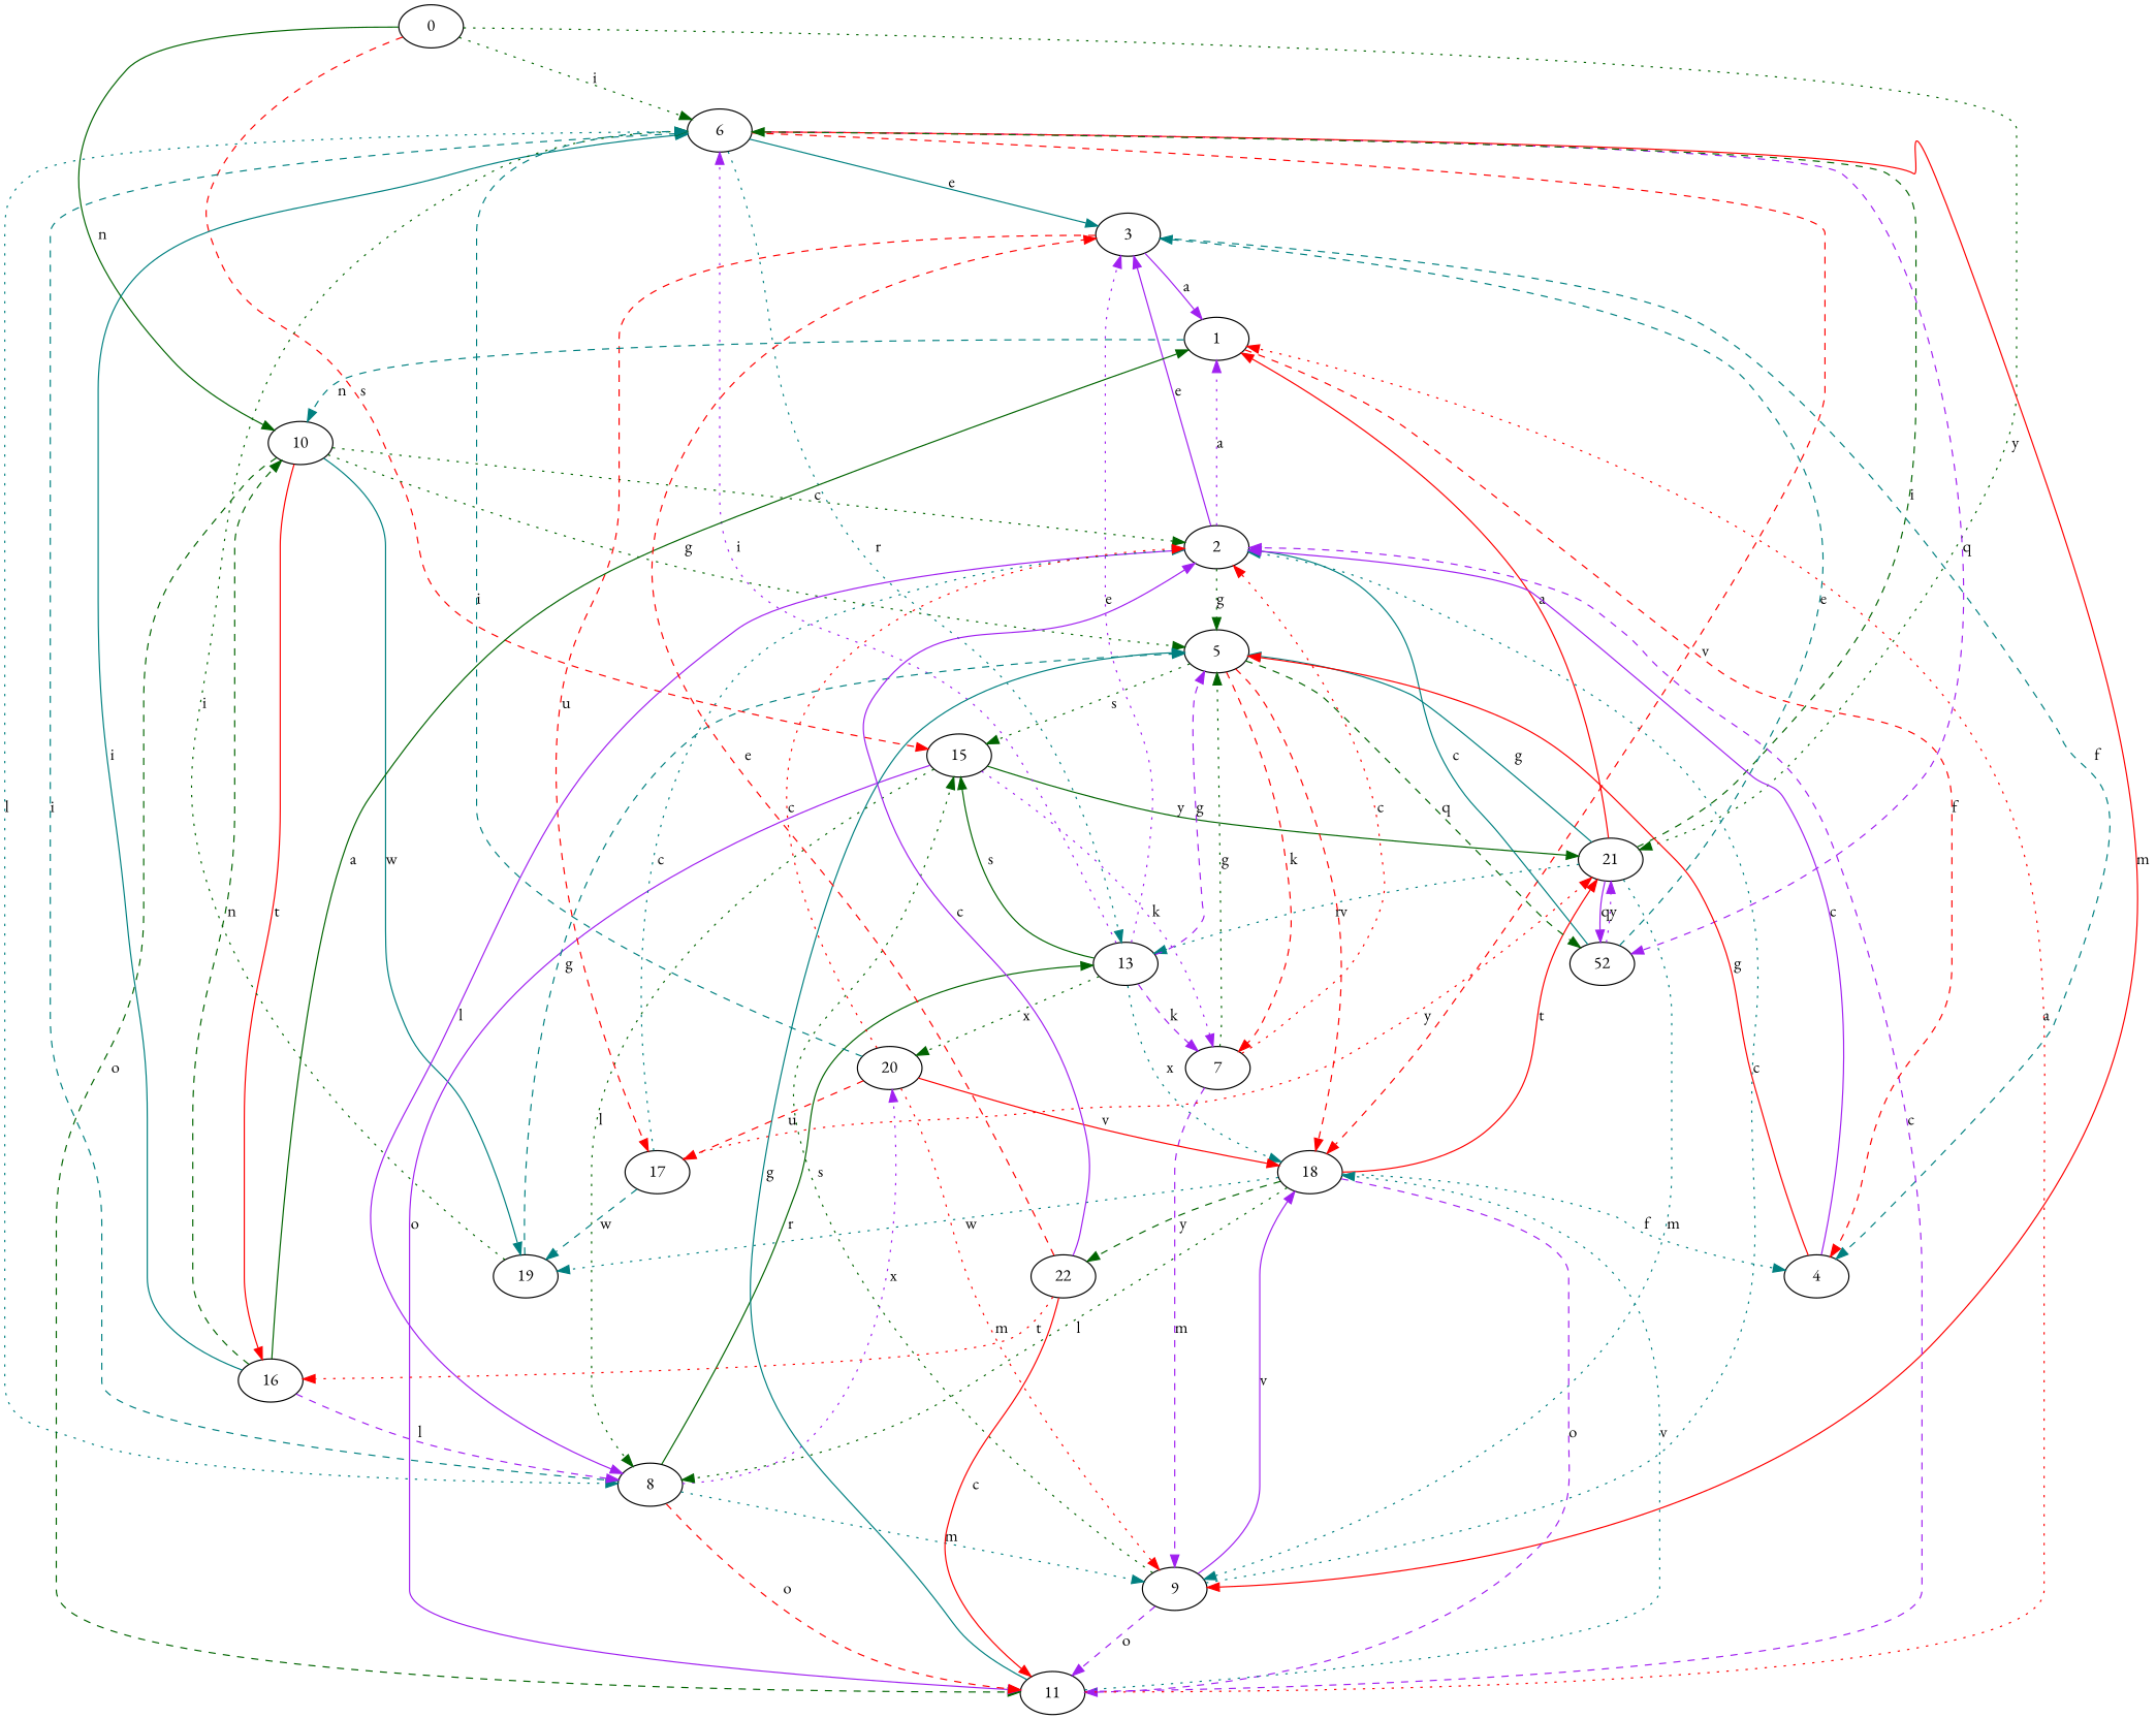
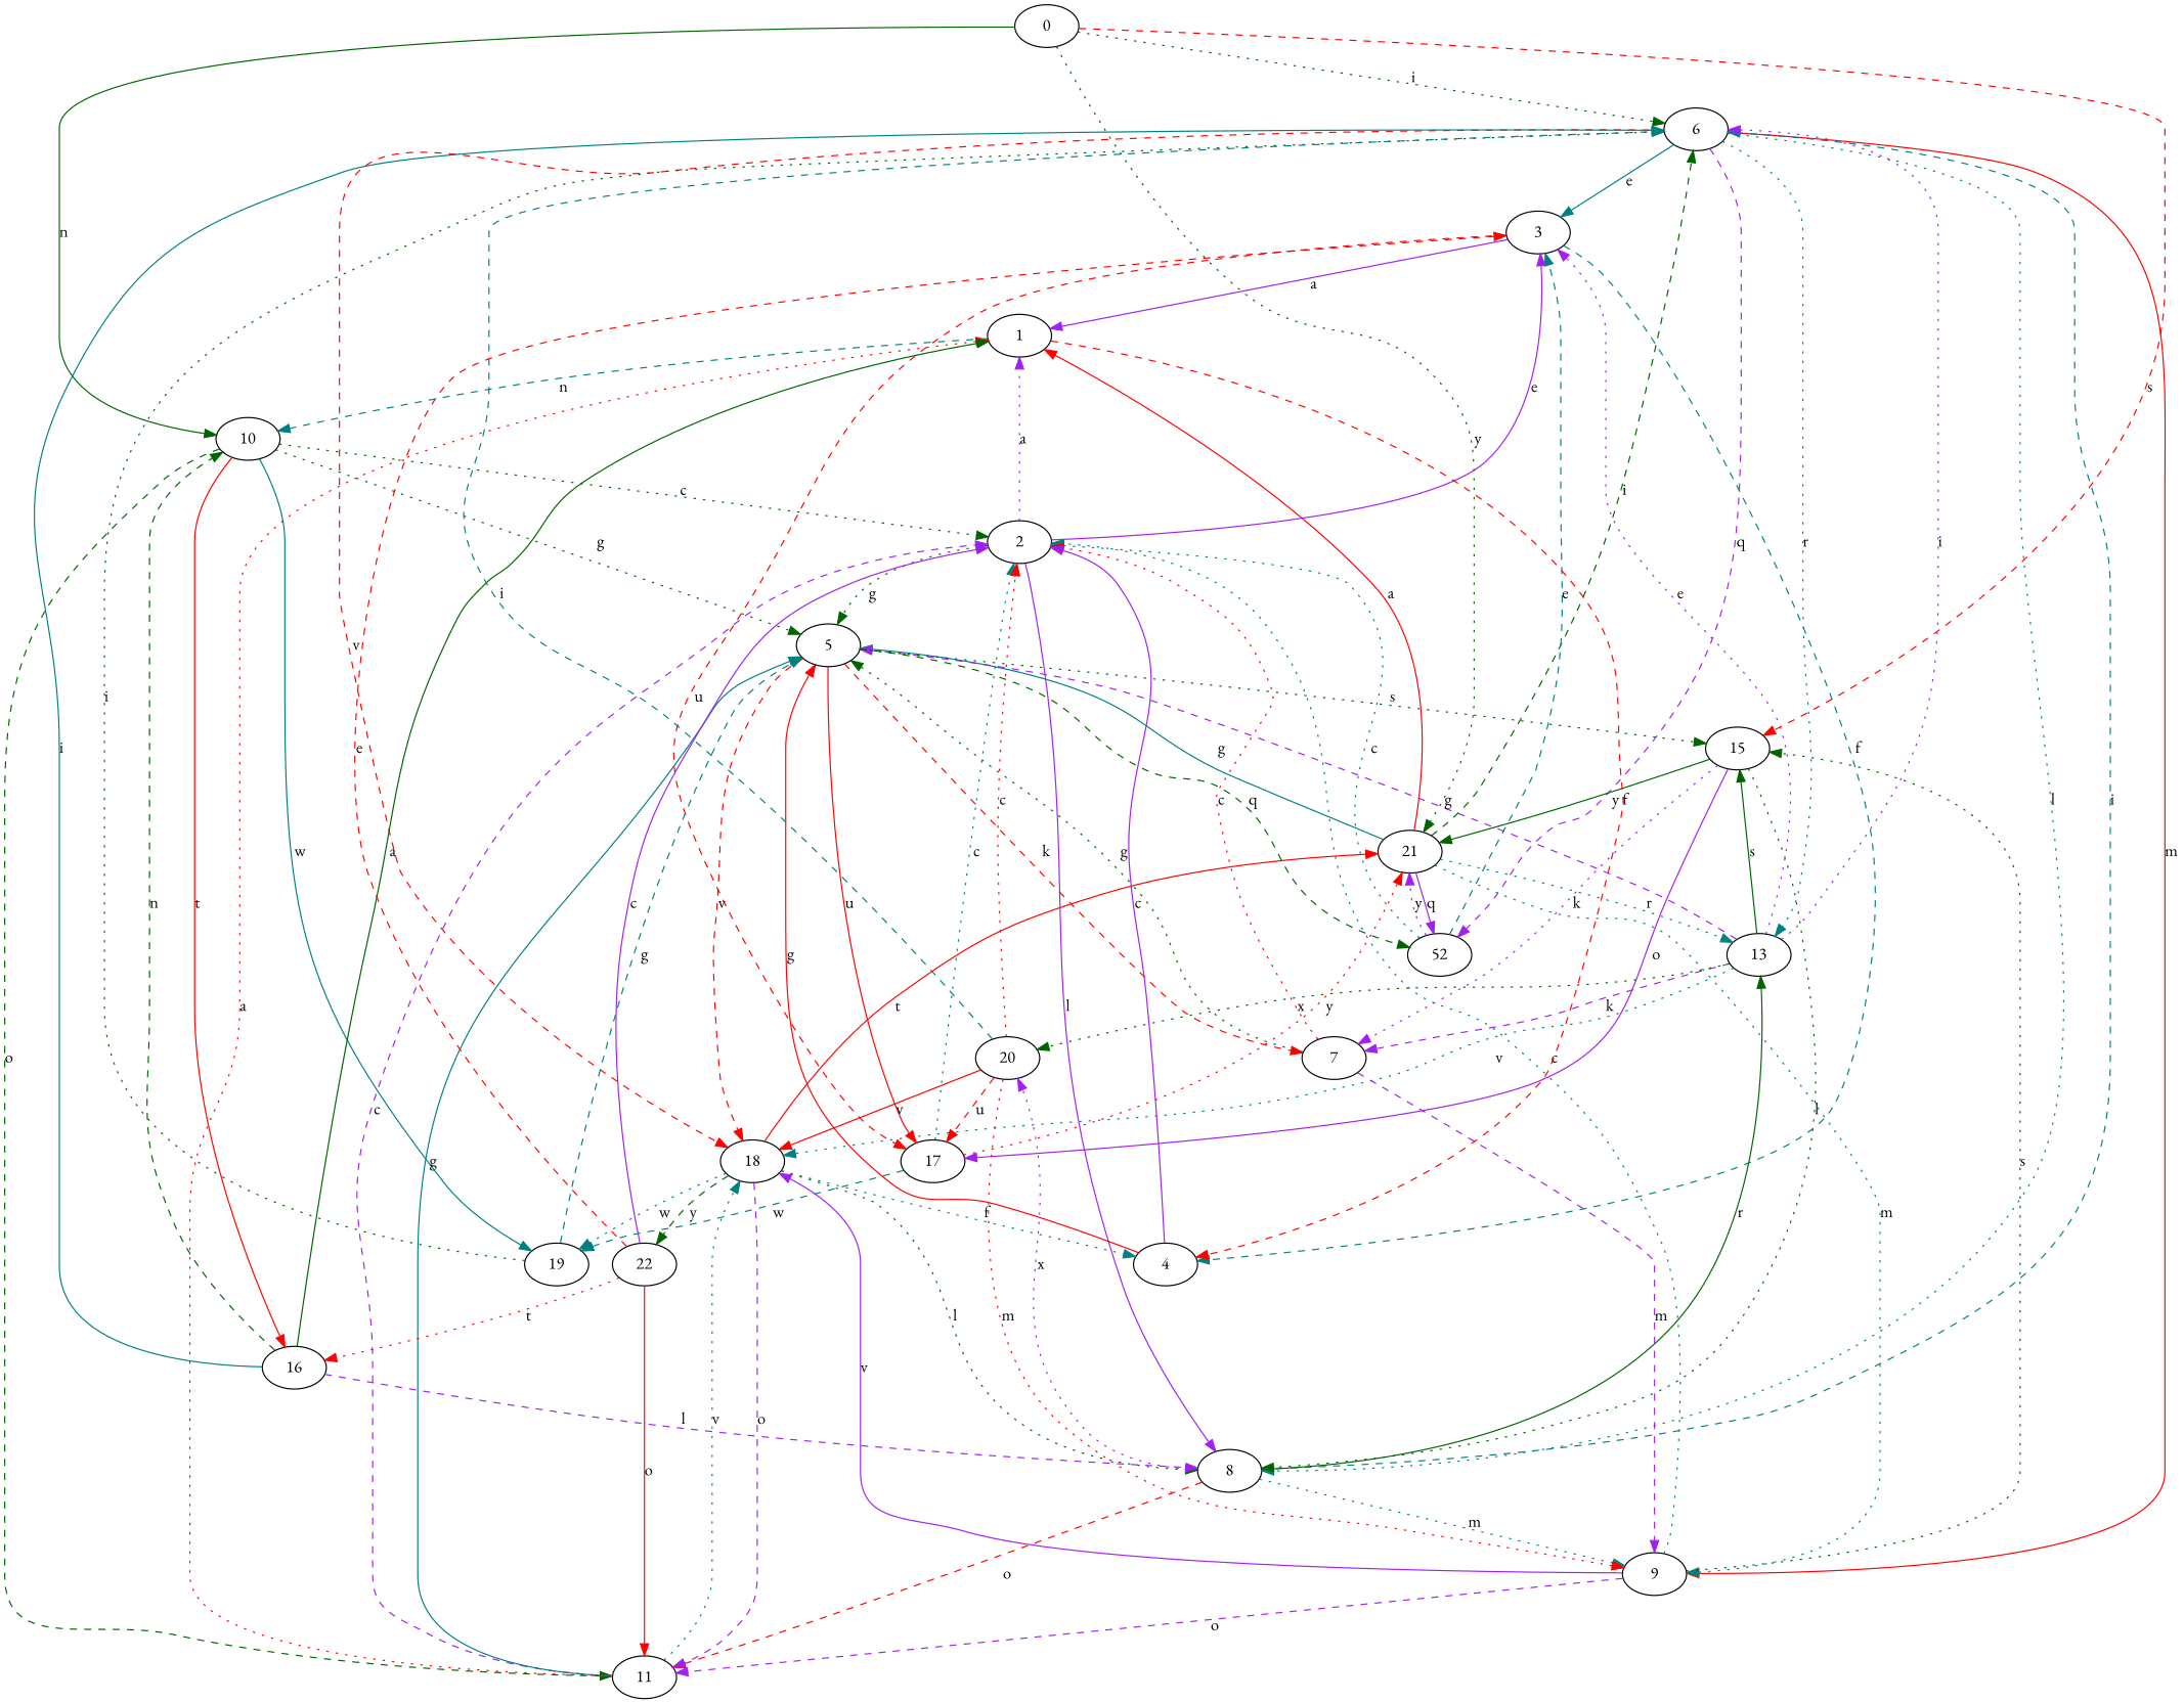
  strict digraph {
    fontname="EB Garamond"
    node [fontname="EB Garamond"]
    edge [color=teal fontname="EB Garamond" style=dotted]
    0
    6
    10
    15
    21
    3
    8
    n8 [label=52]
    18
    9
    13
    2
    5
    11
    16
    19
    7
    1
    4
    17
    20
    22
    0 -> 6 [color=darkgreen label=i]
    0 -> 10 [color=darkgreen label=n style=solid]
    0 -> 15 [color=red label=s style=dashed]
    0 -> 21 [color=darkgreen label=y]
    6 -> 3 [label=e style=solid]
    6 -> 8 [label=l]
    6 -> n8 [color=purple label=q style=dashed]
    6 -> 18 [color=red label=v style=dashed]
    6 -> 9 [color=red label=m style=solid]
    6 -> 13 [label=r]
    10 -> 2 [color=darkgreen label=c]
    10 -> 5 [color=darkgreen label=g]
    10 -> 11 [color=darkgreen label=o style=dashed]
    10 -> 16 [color=red label=t style=solid]
    10 -> 19 [label=w style=solid]
    15 -> 21 [color=darkgreen label=y style=solid]
    15 -> 8 [color=darkgreen label=l]
-   15 -> 11 [color=purple label=o style=solid]
+   15 -> 17 [color=purple label=o style=solid]
    15 -> 7 [color=purple label=k]
    21 -> 6 [color=darkgreen label=i style=dashed]
    21 -> n8 [color=purple label=q style=solid]
    21 -> 9 [label=m]
    21 -> 13 [label=r]
    21 -> 5 [label=g style=solid]
    21 -> 1 [color=red label=a style=solid]
    3 -> 1 [color=purple label=a style=solid]
    3 -> 4 [label=f style=dashed]
    3 -> 17 [color=red label=u style=dashed]
    8 -> 6 [label=i style=dashed]
    8 -> 9 [label=m]
    8 -> 13 [color=darkgreen label=r style=solid]
    8 -> 11 [color=red label=o style=dashed]
    8 -> 20 [color=purple label=x]
    n8 -> 21 [color=purple label=y]
    n8 -> 3 [label=e style=dashed]
-   n8 -> 2 [label=c style=solid]
+   n8 -> 2 [label=c]
    18 -> 21 [color=red label=t style=solid]
    18 -> 8 [color=darkgreen label=l]
    18 -> 11 [color=purple label=o style=dashed]
    18 -> 19 [label=w]
    18 -> 4 [label=f]
    18 -> 22 [color=darkgreen label=y style=dashed]
    9 -> 15 [color=darkgreen label=s]
    9 -> 18 [color=purple label=v style=solid]
    9 -> 2 [label=c]
    9 -> 11 [color=purple label=o style=dashed]
    13 -> 6 [color=purple label=i]
    13 -> 15 [color=darkgreen label=s style=solid]
    13 -> 3 [color=purple label=e]
-   13 -> 18 [label=x]
+   13 -> 18 [label=v]
    13 -> 5 [color=purple label=g style=dashed]
    13 -> 7 [color=purple label=k style=dashed]
    13 -> 20 [color=darkgreen label=x]
    2 -> 3 [color=purple label=e style=solid]
    2 -> 8 [color=purple label=l style=solid]
    2 -> 5 [color=darkgreen label=g]
    2 -> 1 [color=purple label=a]
    5 -> 15 [color=darkgreen label=s]
    5 -> n8 [color=darkgreen label=q style=dashed]
    5 -> 18 [color=red label=v style=dashed]
    5 -> 7 [color=red label=k style=dashed]
+   5 -> 17 [color=red label=u style=solid]
    11 -> 18 [label=v]
    11 -> 2 [color=purple label=c style=dashed]
    11 -> 5 [label=g style=solid]
    11 -> 1 [color=red label=a]
    16 -> 6 [label=i style=solid]
    16 -> 10 [color=darkgreen label=n style=dashed]
    16 -> 8 [color=purple label=l style=dashed]
    16 -> 1 [color=darkgreen label=a style=solid]
    19 -> 6 [color=darkgreen label=i]
    19 -> 5 [label=g style=dashed]
    7 -> 9 [color=purple label=m style=dashed]
    7 -> 2 [color=red label=c]
    7 -> 5 [color=darkgreen label=g]
    1 -> 10 [label=n style=dashed]
    1 -> 4 [color=red label=f style=dashed]
    4 -> 2 [color=purple label=c style=solid]
    4 -> 5 [color=red label=g style=solid]
    17 -> 21 [color=red label=y]
    17 -> 2 [label=c]
    17 -> 19 [label=w style=dashed]
    20 -> 6 [label=i style=dashed]
    20 -> 18 [color=red label=v style=solid]
    20 -> 9 [color=red label=m]
    20 -> 2 [color=red label=c]
    20 -> 17 [color=red label=u style=dashed]
    22 -> 3 [color=red label=e style=dashed]
    22 -> 2 [color=purple label=c style=solid]
-   22 -> 11 [color=red label=c style=solid]
+   22 -> 11 [color=red label=o style=solid]
    22 -> 16 [color=red label=t]
  }
